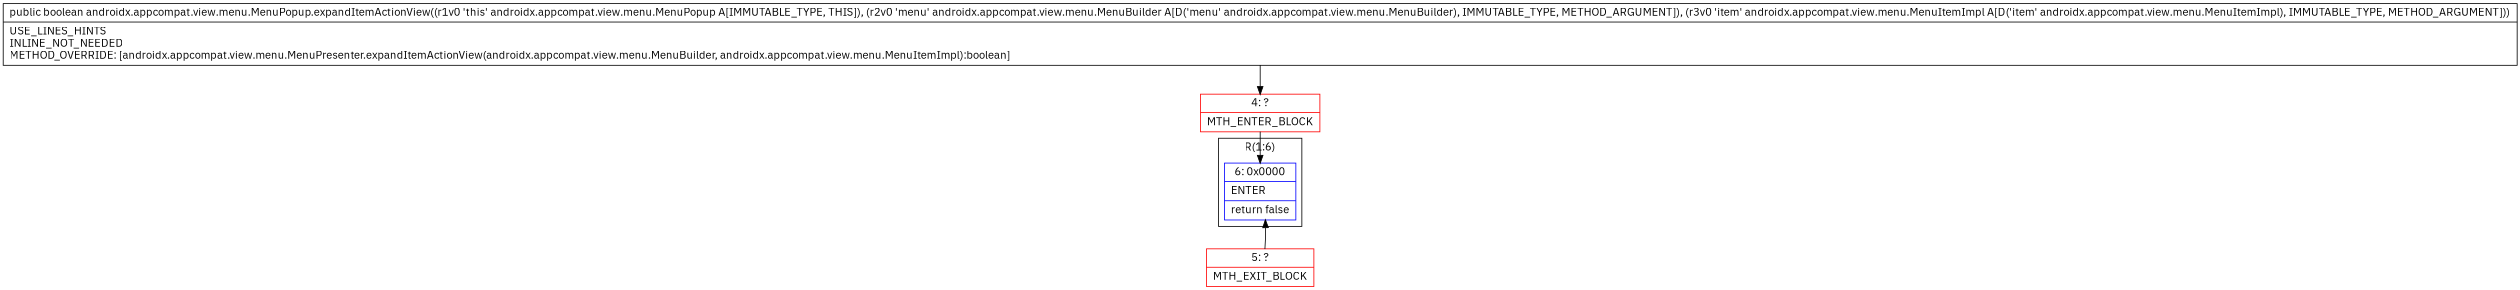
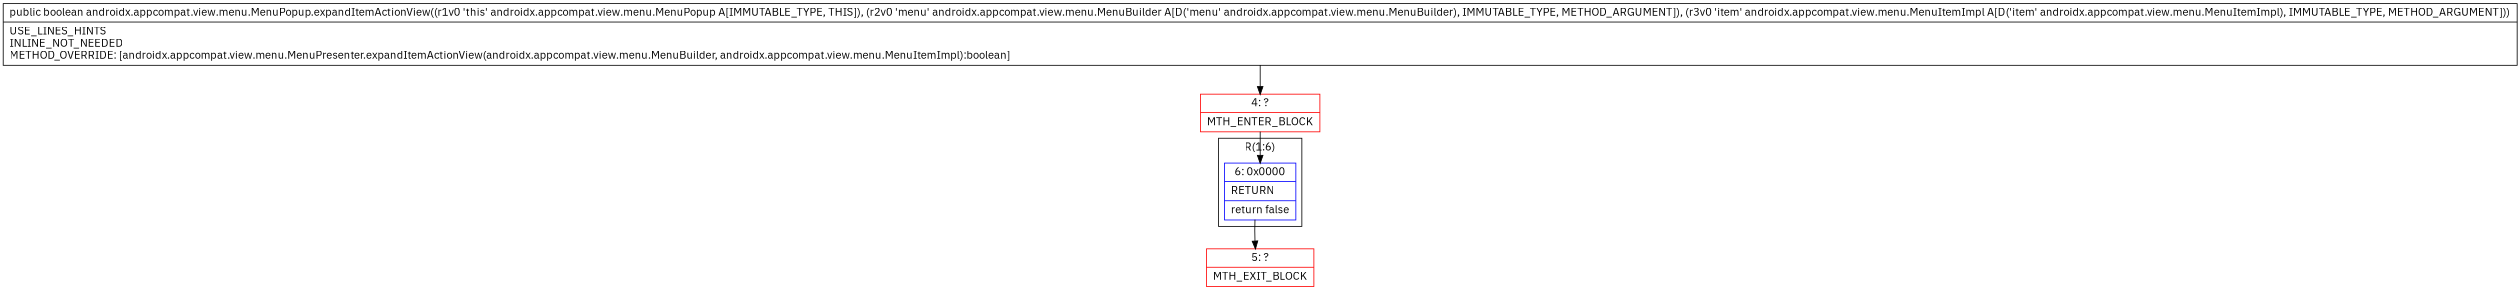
  digraph {
    fontname="IBM Plex Sans"
    node [color=red fontname="IBM Plex Sans" shape=record]
    edge [fontname="IBM Plex Sans"]
-   n1 [color=blue label="{6\:\ 0x0000|ENTER\l|return false\l}"]
+   n1 [color=blue label="{6\:\ 0x0000|RETURN\l|return false\l}"]
    n2 [label="{5\:\ ?|MTH_EXIT_BLOCK\l}"]
    n3 [label="{4\:\ ?|MTH_ENTER_BLOCK\l}"]
    n4 [label="{public boolean androidx.appcompat.view.menu.MenuPopup.expandItemActionView((r1v0 'this' androidx.appcompat.view.menu.MenuPopup A[IMMUTABLE_TYPE, THIS]), (r2v0 'menu' androidx.appcompat.view.menu.MenuBuilder A[D('menu' androidx.appcompat.view.menu.MenuBuilder), IMMUTABLE_TYPE, METHOD_ARGUMENT]), (r3v0 'item' androidx.appcompat.view.menu.MenuItemImpl A[D('item' androidx.appcompat.view.menu.MenuItemImpl), IMMUTABLE_TYPE, METHOD_ARGUMENT]))  | USE_LINES_HINTS\lINLINE_NOT_NEEDED\lMETHOD_OVERRIDE: [androidx.appcompat.view.menu.MenuPresenter.expandItemActionView(androidx.appcompat.view.menu.MenuBuilder, androidx.appcompat.view.menu.MenuItemImpl):boolean]\l}" color=""]
    subgraph cluster_1 {
      label="R(1:6)"
      n1
    }
-   n2 -> n1
+   n1 -> n2
    n3 -> n1
    n4 -> n3
  }
